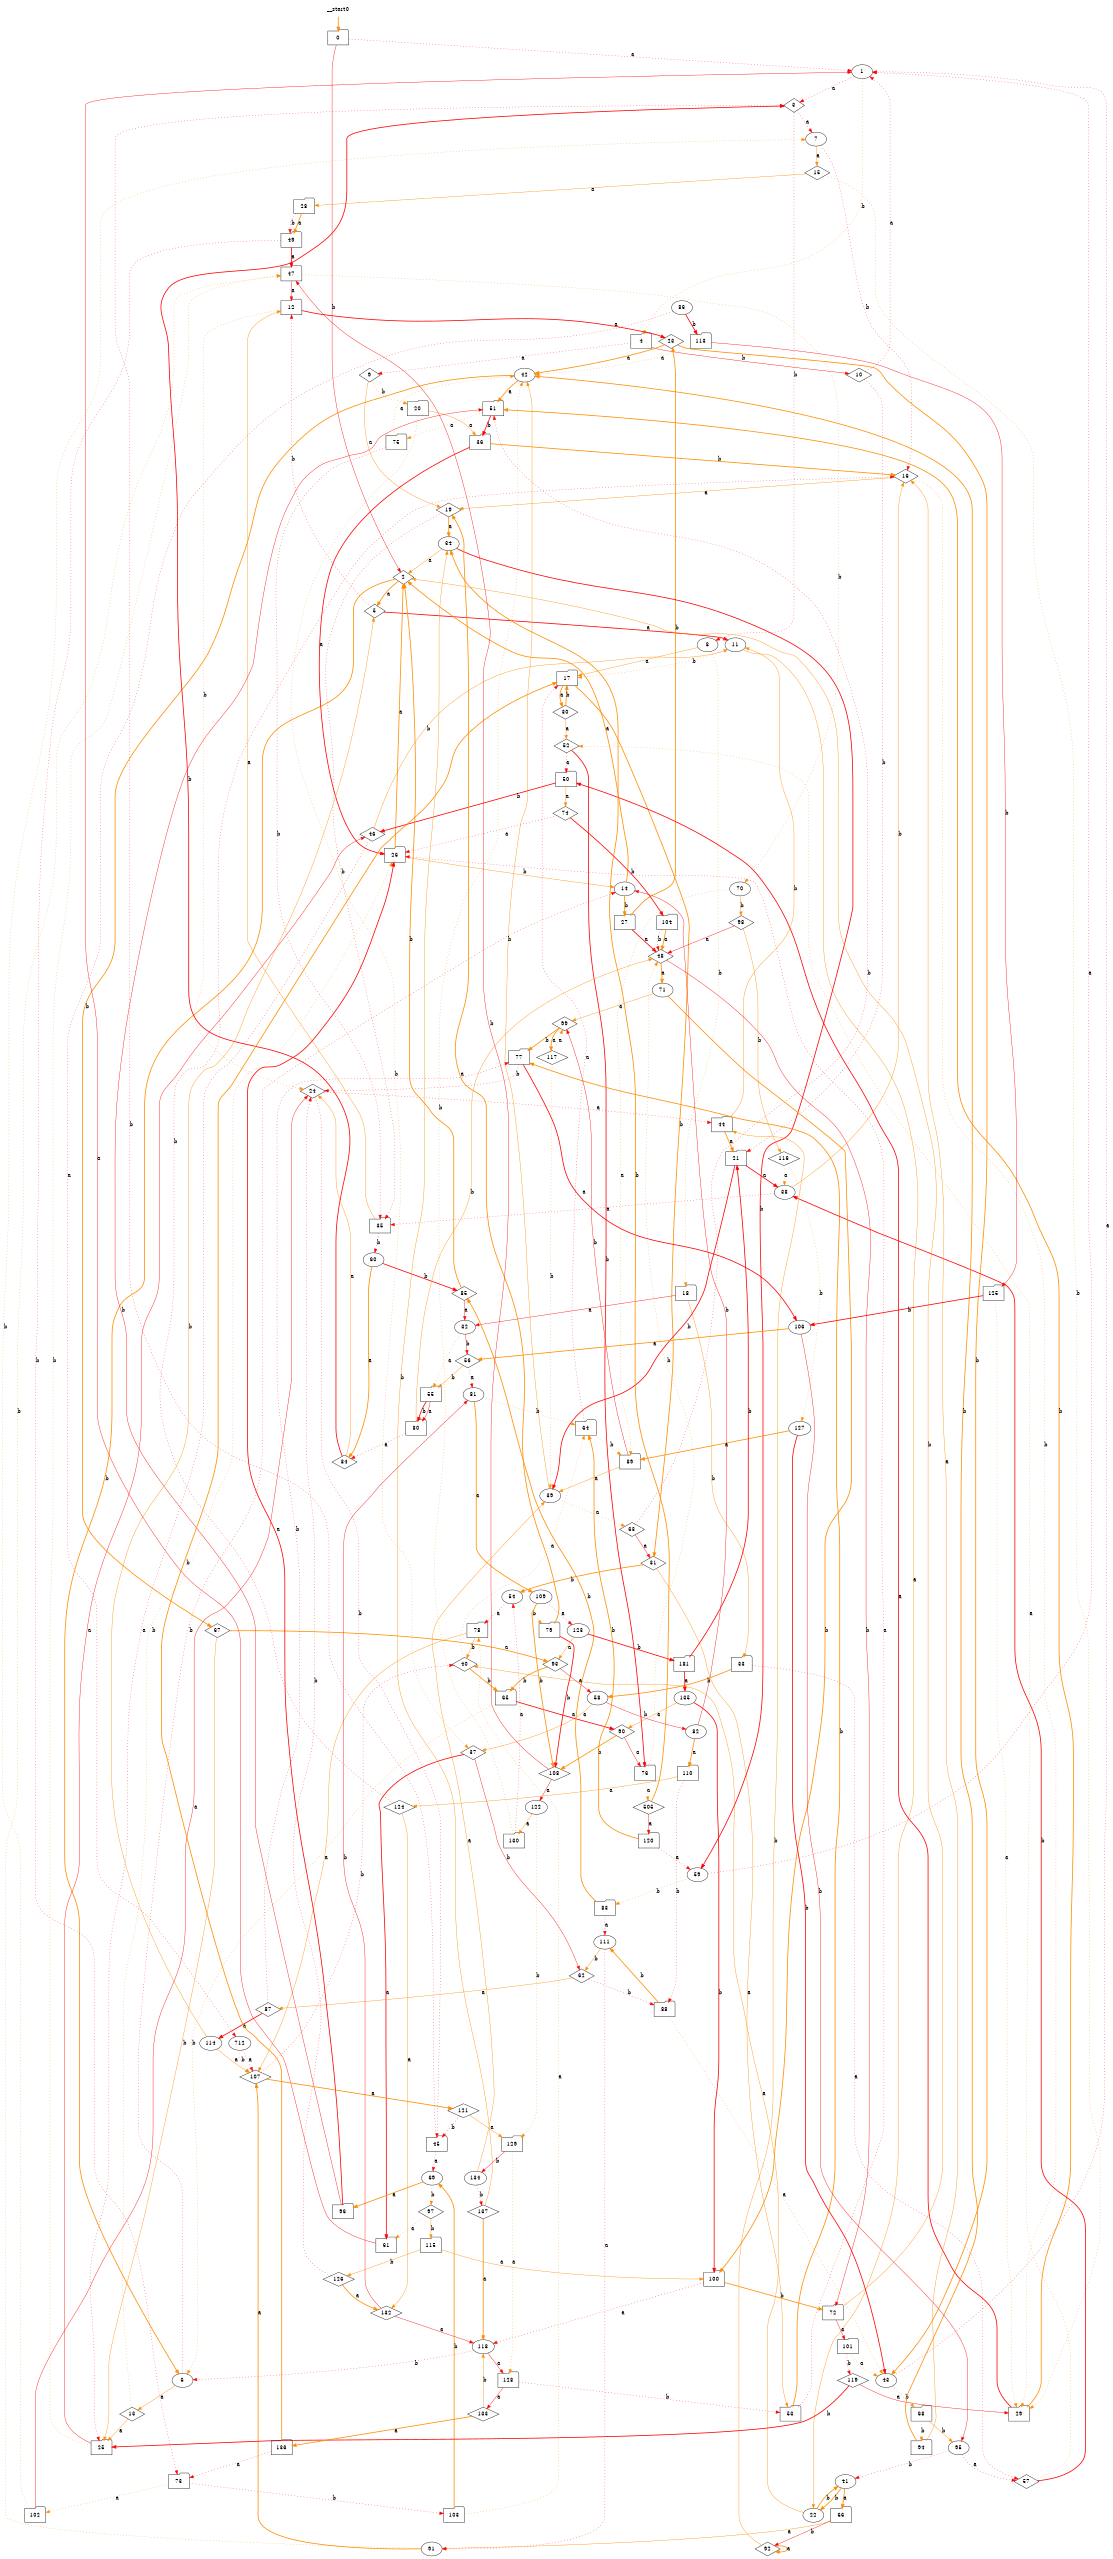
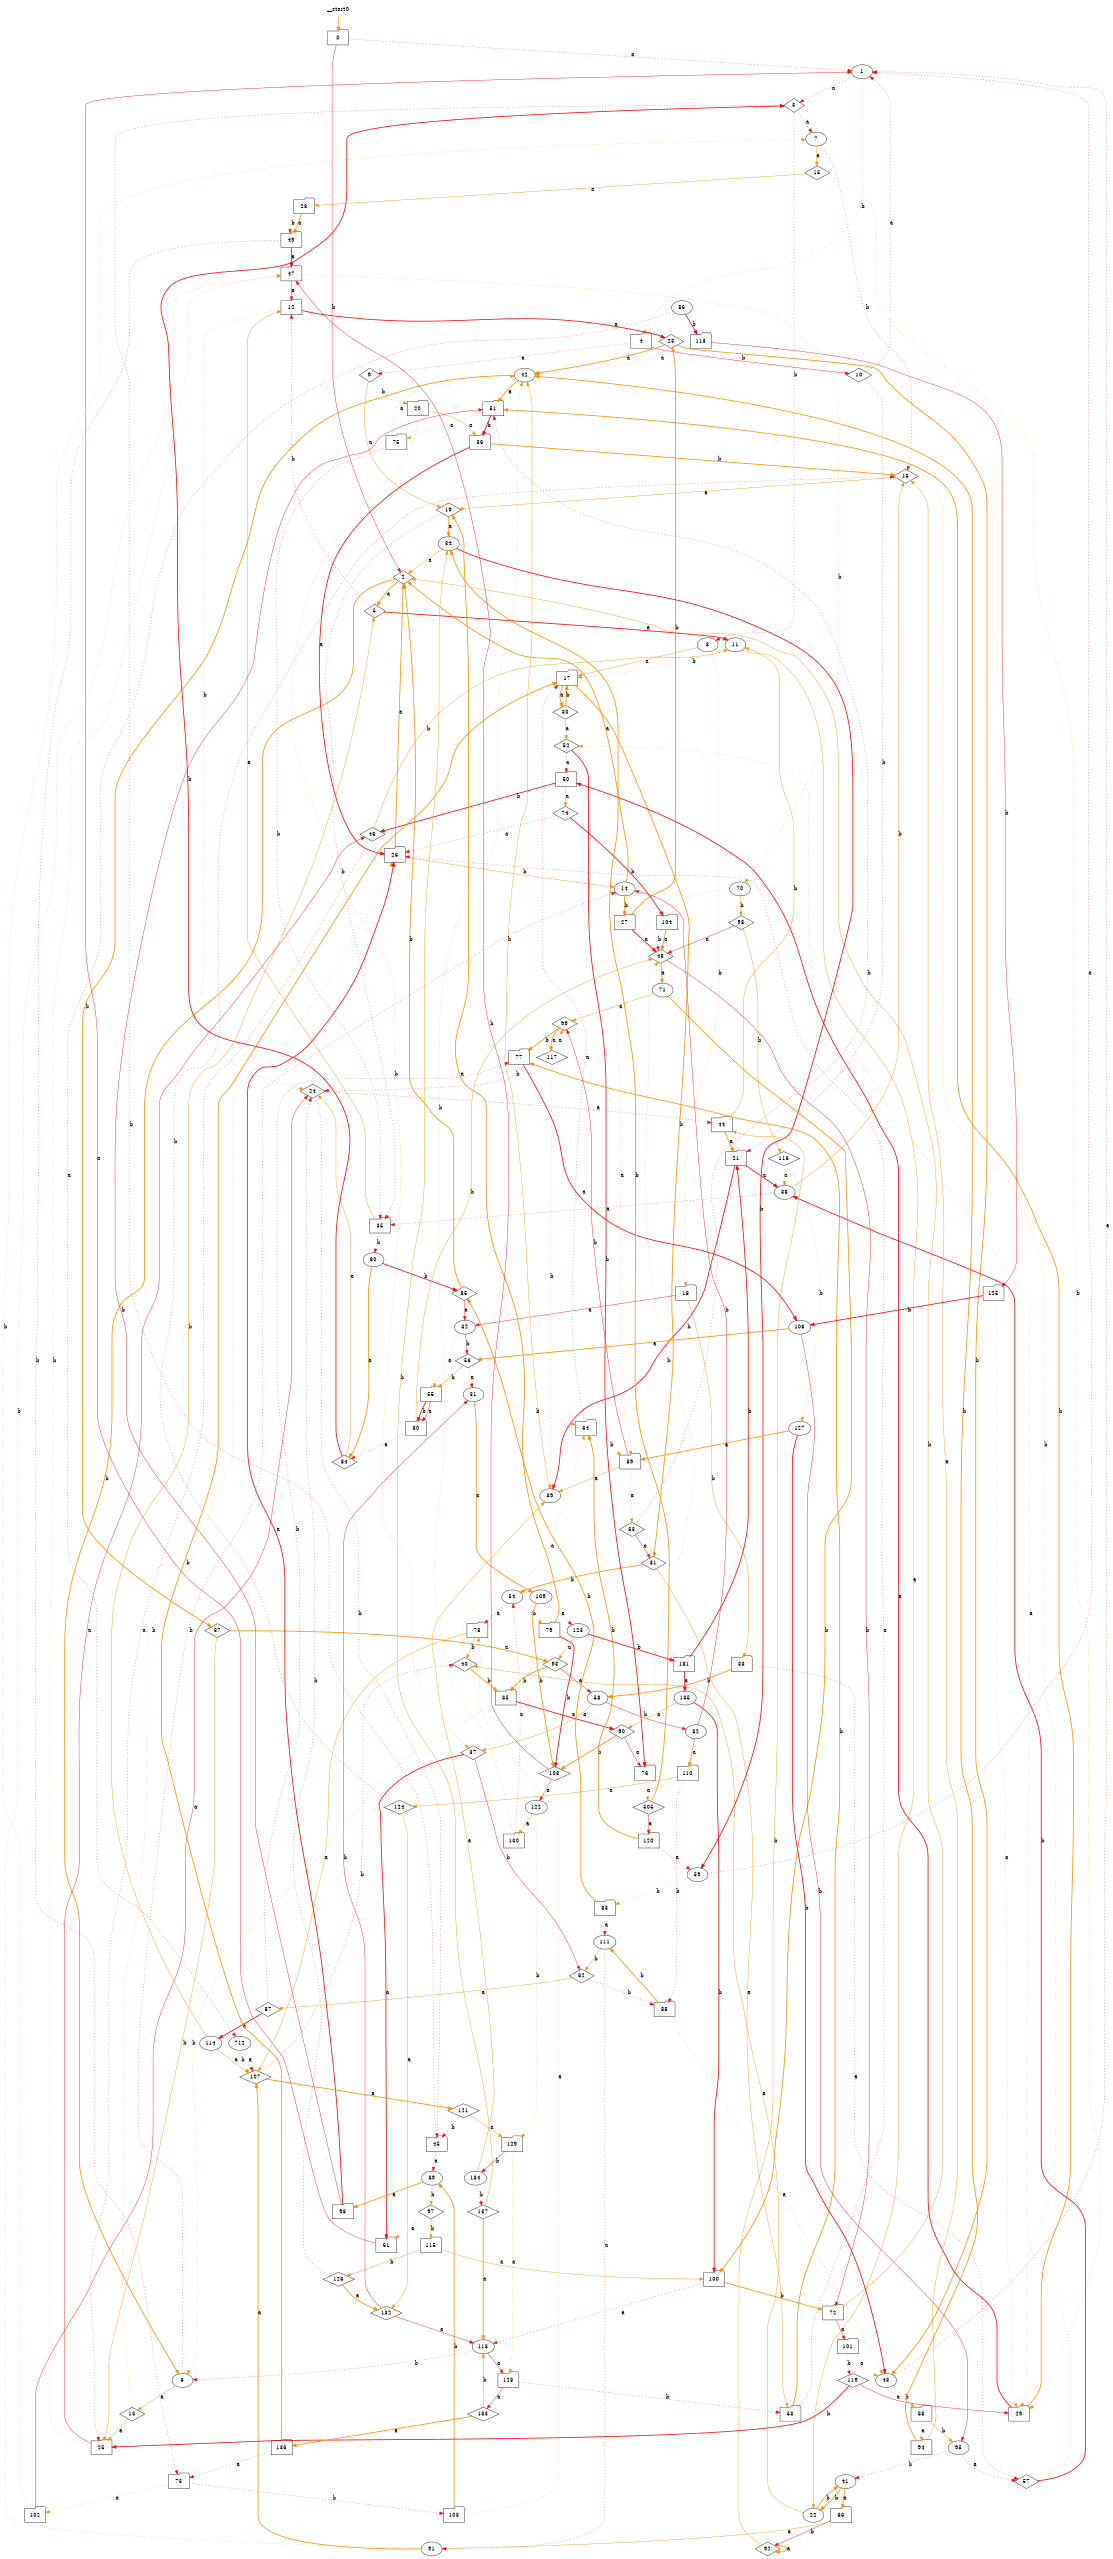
  digraph {
    node [shape=folder]
    edge [color=darkorange style=dotted]
    __start0 [shape=none]
    0
    1 [shape=ellipse]
    2 [shape=diamond]
    3 [shape=diamond]
    4
    5 [shape=diamond]
    6 [shape=ellipse]
    7 [shape=ellipse]
    8 [shape=ellipse]
    9 [shape=diamond]
    10 [shape=diamond]
    11 [shape=ellipse]
    12
    13 [shape=diamond]
    14 [shape=ellipse]
    15 [shape=diamond]
    16 [shape=diamond]
    17
    18
    19 [shape=diamond]
    20
    21
    22 [shape=ellipse]
    23 [shape=diamond]
    24 [shape=diamond]
    25
    26
    27
    28
    29
    30 [shape=diamond]
    31 [shape=diamond]
    32 [shape=ellipse]
    33
    34 [shape=ellipse]
    35
    36
    37 [shape=diamond]
    38 [shape=ellipse]
    39 [shape=ellipse]
    40 [shape=diamond]
    41 [shape=ellipse]
    42 [shape=ellipse]
    43 [shape=ellipse]
    44
    45
    46 [shape=diamond]
    47
    48 [shape=diamond]
    49
    50
    51
    52 [shape=diamond]
    53
    54 [shape=ellipse]
    55
    56 [shape=diamond]
    57 [shape=diamond]
    58 [shape=ellipse]
    59 [shape=ellipse]
    60 [shape=ellipse]
    61
    62 [shape=diamond]
    63 [shape=diamond]
    64
    65
    66
    67 [shape=diamond]
    68
    69 [shape=ellipse]
    70 [shape=ellipse]
    71 [shape=ellipse]
    72
    73
    74 [shape=diamond]
    75
    76
    77
    78
    79
    80
    81 [shape=ellipse]
    82 [shape=ellipse]
    83
    84 [shape=diamond]
    85 [shape=diamond]
    87 [shape=diamond]
    88
    89
    90 [shape=diamond]
    91 [shape=ellipse]
    92 [shape=diamond]
    93 [shape=diamond]
    94
    95 [shape=ellipse]
    96
    97 [shape=diamond]
    98 [shape=diamond]
    99 [shape=diamond]
    100
    101
    102
    103
    104
    n106 [label=505 shape=diamond]
    106 [shape=ellipse]
    107 [shape=diamond]
    108 [shape=diamond]
    109 [shape=ellipse]
    110
    111 [shape=ellipse]
    86 [shape=ellipse]
    n114 [label=712 shape=ellipse]
    113
    114 [shape=ellipse]
    115
    116 [shape=diamond]
    117 [shape=diamond]
    118 [shape=ellipse]
    119 [shape=diamond]
    120
    121 [shape=diamond]
    122 [shape=ellipse]
    123 [shape=ellipse]
    124 [shape=diamond]
    125
    126 [shape=diamond]
    127 [shape=ellipse]
    128
    129
    130
    n133 [label=181]
    132 [shape=diamond]
    133 [shape=diamond]
    134 [shape=ellipse]
    135 [shape=ellipse]
    136
    137 [shape=diamond]
    __start0 -> 0 [style=bold]
    0 -> 1 [color=red label=a]
    0 -> 2 [color=red label=b style=solid]
    1 -> 3 [color=red label=a]
    1 -> 4 [label=b]
    2 -> 5 [label=a style=bold]
    2 -> 6 [label=b style=bold]
    3 -> 7 [color=red label=a]
    3 -> 8 [color=red label=b]
    4 -> 9 [color=red label=a]
    4 -> 10 [color=red label=b style=solid]
    5 -> 11 [color=red label=a style=bold]
    5 -> 12 [color=red label=b]
    6 -> 13 [label=a style=solid]
    6 -> 14 [color=red label=b]
    7 -> 15 [label=a style=solid]
    7 -> 16 [color=red label=b]
    8 -> 17 [label=a style=solid]
    8 -> 18 [label=b]
    9 -> 19 [label=a style=solid]
    9 -> 20 [label=b]
    10 -> 1 [color=red label=a]
    10 -> 21 [color=red label=b]
    11 -> 17 [label=b]
    11 -> 22 [label=a style=solid]
    12 -> 23 [color=red label=a style=bold]
    12 -> 24 [label=b]
    13 -> 25 [label=a style=solid]
    13 -> 26 [label=b]
    14 -> 2 [label=a style=bold]
    14 -> 27 [label=b style=bold]
    15 -> 28 [label=a style=solid]
    15 -> 29 [label=b]
    16 -> 19 [label=a style=solid]
    16 -> 29 [label=b]
    17 -> 30 [label=a style=bold]
    17 -> 31 [label=b style=bold]
    18 -> 32 [color=red label=a style=solid]
    18 -> 33 [label=b style=solid]
    19 -> 34 [label=a style=bold]
    19 -> 35 [color=red label=b]
    20 -> 36 [label=a style=solid]
    20 -> 37 [label=b]
    21 -> 38 [color=red label=a style=bold]
    21 -> 39 [color=red label=b style=bold]
    22 -> 40 [label=a style=solid]
    22 -> 41 [label=b style=bold]
    23 -> 42 [label=a style=bold]
    23 -> 43 [label=b style=bold]
    24 -> 44 [color=red label=a]
    24 -> 45 [color=red label=b]
    25 -> 46 [color=red label=a style=solid]
    25 -> 47 [label=b]
    26 -> 2 [label=a style=bold]
    26 -> 14 [label=b style=solid]
    27 -> 23 [label=b style=bold]
    27 -> 48 [color=red label=a style=bold]
    28 -> 49 [label=a style=bold]
    28 -> 49 [color=red label=b]
    29 -> 50 [color=red label=a style=bold]
    29 -> 51 [label=b style=bold]
    30 -> 17 [label=b style=bold]
    30 -> 52 [label=a style=solid]
    31 -> 53 [label=a style=solid]
    31 -> 54 [label=b style=bold]
    32 -> 55 [label=a]
    32 -> 56 [color=red label=b style=solid]
    33 -> 57 [color=red label=a]
    33 -> 58 [label=b style=bold]
    34 -> 2 [label=a style=solid]
    34 -> 59 [color=red label=b style=bold]
    35 -> 12 [label=a style=solid]
    35 -> 60 [color=red label=b]
    36 -> 16 [label=b style=bold]
    36 -> 26 [color=red label=a style=bold]
    37 -> 61 [color=red label=a style=bold]
    37 -> 62 [color=red label=b style=solid]
    38 -> 16 [label=b style=solid]
    38 -> 35 [color=red label=a]
    39 -> 42 [label=b style=solid]
-   39 -> 63 [label=a]
+   89 -> 63 [label=a]
    40 -> 64 [label=a]
    40 -> 65 [label=b style=bold]
    41 -> 22 [label=b style=bold]
    41 -> 66 [label=a style=bold]
    42 -> 51 [label=a style=bold]
    42 -> 67 [label=b style=bold]
    43 -> 1 [color=red label=a]
    43 -> 68 [label=b]
    44 -> 11 [label=b style=solid]
    44 -> 21 [label=a style=bold]
    45 -> 3 [color=red label=b]
    45 -> 69 [color=red label=a]
    46 -> 11 [label=b style=solid]
    46 -> 25 [color=red label=a]
    47 -> 12 [color=red label=a style=solid]
    47 -> 70 [label=b]
    48 -> 71 [label=a style=bold]
    48 -> 72 [color=red label=b style=solid]
    49 -> 47 [color=red label=a style=bold]
    49 -> 73 [color=red label=b]
    50 -> 46 [color=red label=b style=bold]
    50 -> 74 [label=a style=solid]
    51 -> 36 [color=red label=b style=bold]
    51 -> 75 [label=a]
    52 -> 50 [color=red label=a]
    52 -> 76 [color=red label=b style=bold]
    53 -> 26 [color=red label=a]
    53 -> 77 [label=b style=bold]
    54 -> 78 [color=red label=a]
    54 -> 79 [label=b]
    55 -> 80 [color=red label=a style=solid]
    55 -> 80 [color=red label=b style=bold]
    56 -> 55 [label=b style=solid]
    56 -> 81 [color=red label=a]
    57 -> 38 [color=red label=b style=bold]
    57 -> 52 [label=a]
    58 -> 37 [label=a style=solid]
    58 -> 82 [color=red label=b style=solid]
    59 -> 1 [color=red label=a]
    59 -> 83 [label=b]
    60 -> 84 [label=a style=bold]
    60 -> 85 [color=red label=b style=bold]
    61 -> 1 [color=red label=a style=solid]
    62 -> 87 [label=a style=solid]
    62 -> 88 [color=red label=b]
    63 -> 31 [color=red label=a style=solid]
    63 -> 51 [color=red label=b]
    64 -> 17 [color=red label=a]
    64 -> 89 [label=b]
    65 -> 6 [label=b]
    65 -> 90 [color=red label=a style=bold]
    66 -> 91 [label=a style=solid]
    66 -> 92 [color=red label=b style=solid]
    67 -> 25 [label=b style=solid]
    67 -> 93 [label=a style=bold]
-   68 -> 94 [label=b]
+   68 -> 94 [label=a]
    68 -> 95 [label=b style=solid]
    69 -> 96 [label=a style=bold]
    69 -> 97 [label=b]
    70 -> 89 [label=a]
    70 -> 98 [label=b style=solid]
    71 -> 99 [label=a style=solid]
    71 -> 100 [label=b style=bold]
    72 -> 2 [label=b style=solid]
    72 -> 101 [color=red label=a style=solid]
    73 -> 102 [label=a]
    73 -> 103 [color=red label=b]
    74 -> 26 [color=red label=a]
    74 -> 104 [color=red label=b style=bold]
    75 -> 35 [color=red label=b]
    75 -> 42 [label=a]
    76 -> 48 [label=b]
    76 -> n106 [label=a]
    77 -> 24 [color=red label=b]
    77 -> 106 [color=red label=a style=bold]
    78 -> 40 [label=b style=solid]
    78 -> 107 [label=a style=solid]
    79 -> 19 [label=a style=bold]
    79 -> 108 [color=red label=b style=bold]
    80 -> 48 [label=b style=solid]
    80 -> 84 [color=red label=a]
    81 -> 64 [label=b]
    81 -> 109 [label=a style=bold]
    82 -> 14 [color=red label=b style=solid]
    82 -> 110 [label=a style=bold]
    83 -> 85 [label=b style=bold]
    83 -> 111 [color=red label=a]
    84 -> 3 [color=red label=b style=bold]
    84 -> 24 [label=a style=solid]
    85 -> 2 [label=b style=bold]
    85 -> 32 [color=red label=a style=solid]
    87 -> 77 [color=red label=b]
    87 -> 114 [color=red label=a style=bold]
    88 -> 43 [label=a]
    88 -> 111 [label=b style=bold]
    89 -> 39 [label=a style=solid]
    89 -> 99 [color=red label=b style=solid]
    90 -> 76 [color=red label=a style=solid]
    90 -> 108 [label=b style=bold]
    91 -> 47 [label=b]
    91 -> 107 [label=a style=bold]
    92 -> 44 [label=b style=solid]
    92 -> 92 [label=a style=bold]
    93 -> 58 [color=red label=a style=solid]
    93 -> 65 [label=b style=bold]
    94 -> 16 [label=a style=solid]
    94 -> 42 [label=b style=bold]
    95 -> 41 [color=red label=b]
    95 -> 57 [color=red label=a]
    96 -> 26 [color=red label=a style=bold]
    96 -> 51 [color=red label=b style=solid]
    97 -> 61 [label=a]
    97 -> 115 [label=b style=solid]
    98 -> 48 [color=red label=a style=solid]
    98 -> 116 [label=b style=solid]
    99 -> 77 [label=b style=bold]
    99 -> 117 [label=a style=bold]
    100 -> 72 [label=b style=bold]
    100 -> 118 [color=red label=a]
    101 -> 43 [label=a]
    101 -> 119 [color=red label=b]
    102 -> 7 [label=b]
    102 -> 24 [color=red label=a style=solid]
    103 -> 69 [label=b style=bold]
    103 -> 78 [label=a]
    104 -> 48 [label=a style=bold]
    104 -> 48 [color=red label=b]
    n106 -> 34 [label=b style=bold]
    n106 -> 120 [color=red label=a style=solid]
    106 -> 56 [label=a style=bold]
    106 -> 95 [color=red label=b style=solid]
    107 -> 40 [color=red label=b]
    107 -> 121 [label=a style=bold]
    108 -> 47 [color=red label=b style=solid]
    108 -> 122 [color=red label=a style=solid]
    109 -> 108 [label=b style=bold]
    109 -> 123 [color=red label=a]
    110 -> 88 [color=red label=b]
    110 -> 124 [label=a style=solid]
    111 -> 62 [label=b style=solid]
    111 -> 91 [color=red label=a]
    86 -> n114 [color=red label=a]
    86 -> 113 [color=red label=b style=bold]
    n114 -> 107 [color=red label=a]
    n114 -> 107 [label=b]
    113 -> 42 [label=a]
    113 -> 125 [color=red label=b style=solid]
    114 -> 5 [label=b style=solid]
    114 -> 107 [label=a style=solid]
    115 -> 100 [label=a style=solid]
    115 -> 126 [label=b style=solid]
    116 -> 38 [label=a]
    116 -> 127 [label=b]
    117 -> 39 [label=b]
    117 -> 99 [label=a]
    118 -> 6 [color=red label=b]
    118 -> 128 [color=red label=a style=solid]
    119 -> 25 [color=red label=b style=bold]
    119 -> 29 [color=red label=a style=solid]
    120 -> 59 [color=red label=a]
    120 -> 64 [label=b style=bold]
    121 -> 45 [color=red label=b]
    121 -> 129 [label=a style=solid]
    122 -> 129 [label=b]
    122 -> 130 [label=a style=solid]
    123 -> 93 [label=a style=solid]
    123 -> n133 [color=red label=b style=bold]
    124 -> 16 [color=red label=b]
    124 -> 132 [label=a style=solid]
    125 -> 29 [label=a]
    125 -> 106 [color=red label=b style=bold]
    126 -> 24 [color=red label=b]
    126 -> 132 [label=a style=bold]
    127 -> 43 [color=red label=b style=bold]
    127 -> 89 [label=a style=bold]
    128 -> 53 [color=red label=b]
    128 -> 133 [color=red label=a style=solid]
    129 -> 128 [label=a]
    129 -> 134 [color=red label=b style=solid]
    130 -> 42 [label=b]
    130 -> 54 [color=red label=a]
    n133 -> 21 [color=red label=b style=bold]
    n133 -> 135 [color=red label=a style=bold]
    132 -> 81 [color=red label=b style=solid]
    132 -> 118 [color=red label=a style=solid]
    133 -> 118 [label=b style=solid]
    133 -> 136 [label=a style=bold]
    134 -> 39 [label=a style=solid]
    134 -> 137 [color=red label=b]
    135 -> 90 [label=a style=solid]
    135 -> 100 [color=red label=b style=bold]
    136 -> 17 [label=b style=bold]
    136 -> 73 [color=red label=a]
    137 -> 34 [label=b style=solid]
    137 -> 118 [label=a style=bold]
  }
